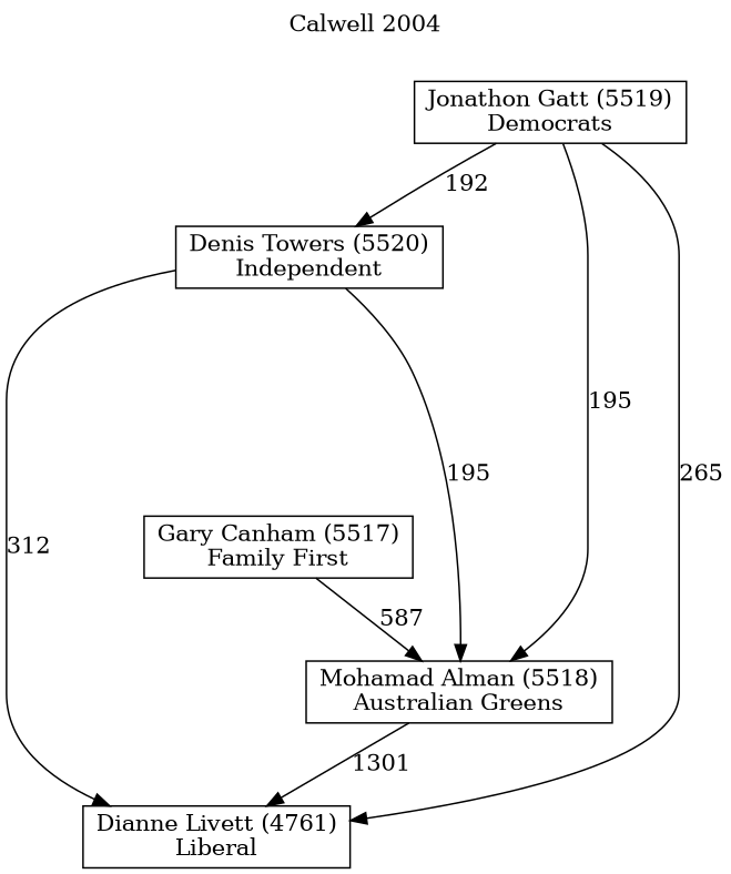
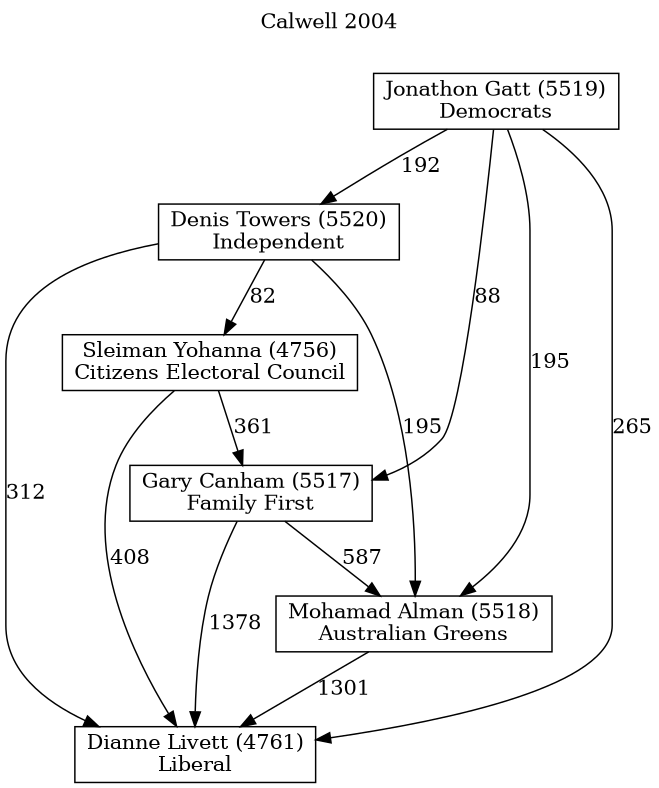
  digraph {
    label="Calwell 2004"
    labelloc=t
    mclimit=10
    node [shape=box]
    n1 [label="Dianne Livett (4761)\nLiberal"]
    n2 [label="Mohamad Alman (5518)\nAustralian Greens"]
    n3 [label="Gary Canham (5517)\nFamily First"]
+   n4 [label="Sleiman Yohanna (4756)\nCitizens Electoral Council"]
    n5 [label="Denis Towers (5520)\nIndependent"]
    n6 [label="Jonathon Gatt (5519)\nDemocrats"]
    n2 -> n1 [label=1301]
+   n3 -> n1 [label=1378]
    n3 -> n2 [label=587]
+   n4 -> n1 [label=408]
+   n4 -> n3 [label=361]
    n5 -> n1 [label=312]
    n5 -> n2 [label=195]
+   n5 -> n4 [label=82]
    n6 -> n1 [label=265]
    n6 -> n2 [label=195]
+   n6 -> n3 [label=88]
    n6 -> n5 [label=192]
  }
